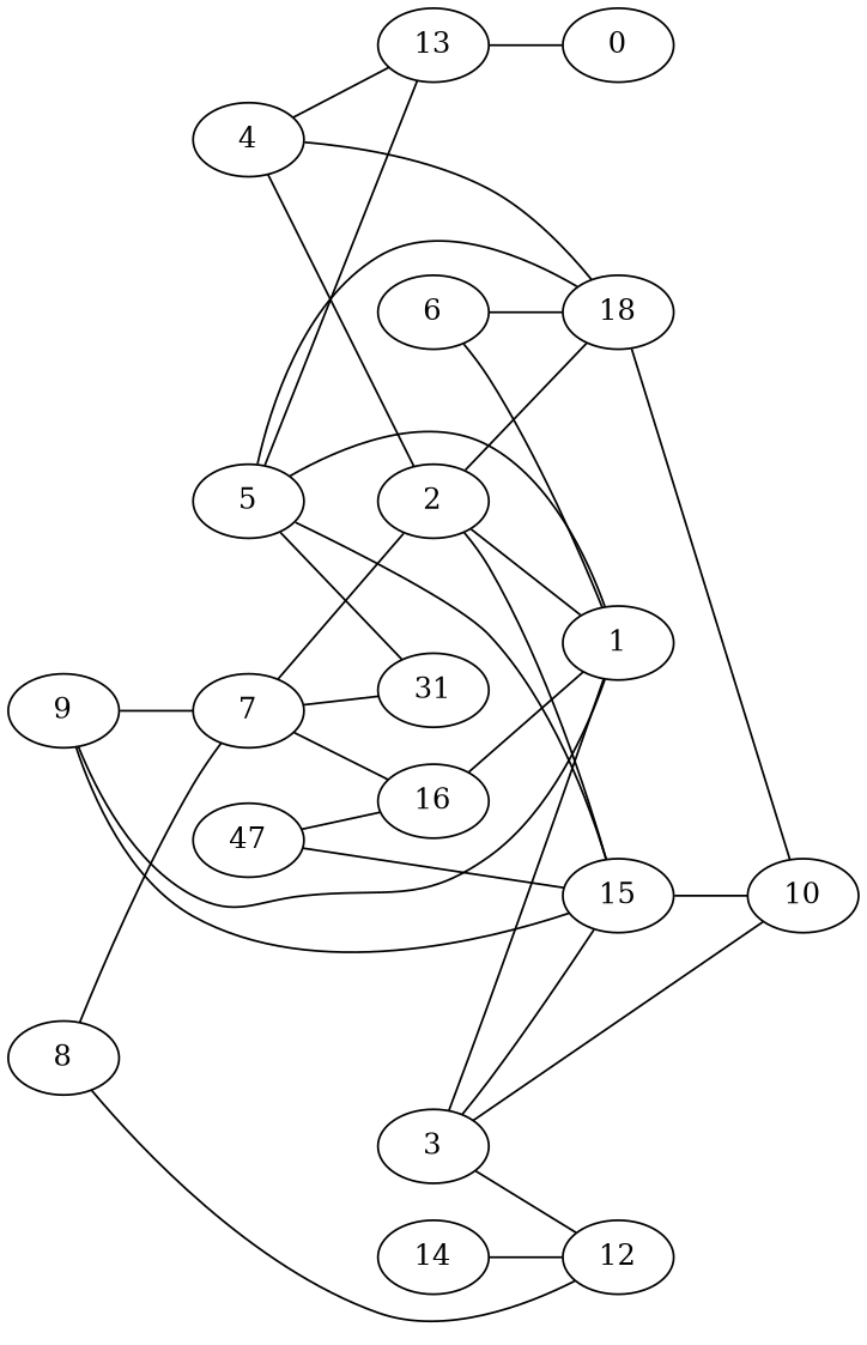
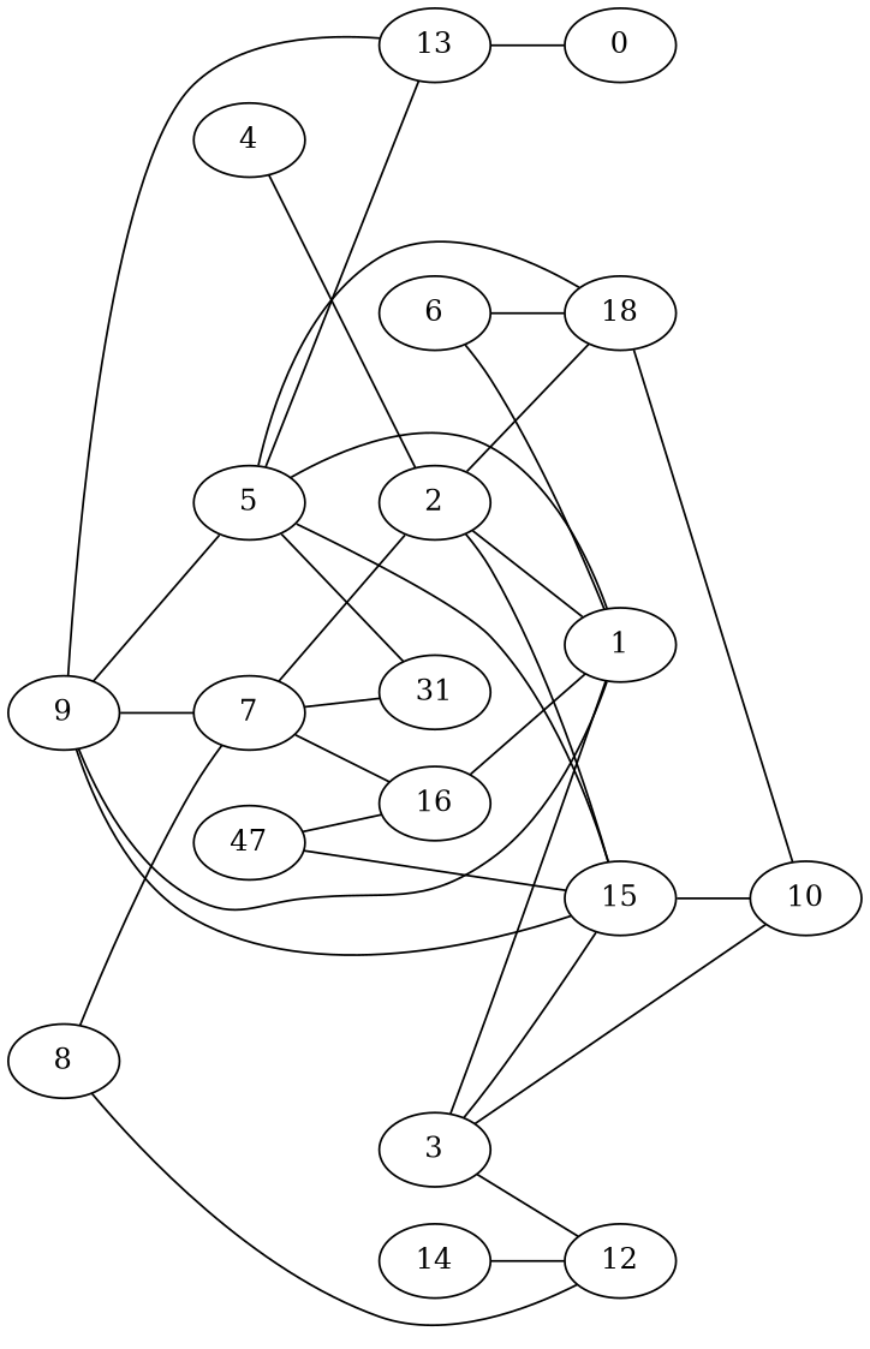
  digraph {
    rankdir=LR
    edge [color=black dir=none]
    18
    10
    6
    1
    14
    n6 [label=47]
    12
    15
    16
    8
    7
    n12 [label=31]
    2
    5
    13
    0
    3
    9
    4
    subgraph sub_1 {
      18
      10
      6
      1
      14
      n6
      12
      15
      16
      8
      7
      n12
      2
      5
      13
      0
      3
      9
      4
    }
    18 -> 10
    6 -> 18
    6 -> 1
    14 -> 12
    n6 -> 15
    n6 -> 16
    15 -> 10
    16 -> 1
    8 -> 12
    8 -> 7
    7 -> 16
    7 -> n12
    7 -> 2
    2 -> 18
    2 -> 1
    2 -> 15
    5 -> 18
    5 -> 1
    5 -> 15
    5 -> n12
    5 -> 13
    13 -> 0
    3 -> 10
    3 -> 1
    3 -> 12
    3 -> 15
    9 -> 1
    9 -> 15
    9 -> 7
-   4 -> 13
-   4 -> 18
+   9 -> 5
+   9 -> 13
    4 -> 2
  }
